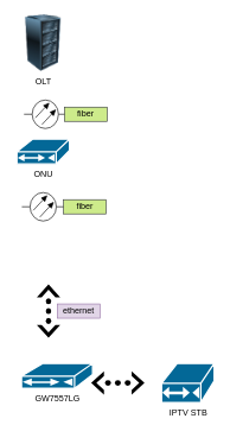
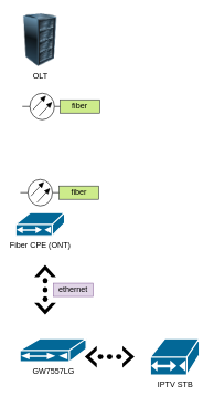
  <mxCell id="0" />
  <mxCell id="1" parent="0" />
+ <mxCell id="2" value="Fiber CPE (ONT)" style="shape=mxgraph.cisco.modems_and_phones.cable_modem;html=1;dashed=0;fillColor=#036897;strokeColor=#ffffff;strokeWidth=2;verticalLabelPosition=bottom;verticalAlign=top" vertex="1" parent="1"><mxGeometry x="23" y="320" width="74" height="35" as="geometry" /></mxCell>
  <mxCell id="3" value="" style="verticalLabelPosition=bottom;shadow=0;dashed=0;align=center;html=1;verticalAlign=top;shape=mxgraph.electrical.transmission.optical_fiber;" vertex="1" parent="1"><mxGeometry x="30" y="270" width="60" height="40" as="geometry" /></mxCell>
- <mxCell id="4" value="ONU" style="shape=mxgraph.cisco.modems_and_phones.cable_modem;html=1;dashed=0;fillColor=#036897;strokeColor=#ffffff;strokeWidth=2;verticalLabelPosition=bottom;verticalAlign=top" vertex="1" parent="1"><mxGeometry x="23" y="195" width="74" height="35" as="geometry" /></mxCell>
  <mxCell id="5" value="OLT" style="image;html=1;image=img/lib/clip_art/computers/Server_Rack_128x128.png" vertex="1" parent="1"><mxGeometry x="20" y="20" width="80" height="80" as="geometry" /></mxCell>
  <mxCell id="6" value="" style="verticalLabelPosition=bottom;shadow=0;dashed=0;align=center;html=1;verticalAlign=top;shape=mxgraph.electrical.transmission.optical_fiber;" vertex="1" parent="1"><mxGeometry x="33" y="140" width="60" height="40" as="geometry" /></mxCell>
  <mxCell id="7" value="GW7557LG" style="shape=mxgraph.cisco.modems_and_phones.cable_modem;html=1;dashed=0;fillColor=#036897;strokeColor=#ffffff;strokeWidth=2;verticalLabelPosition=bottom;verticalAlign=top" vertex="1" parent="1"><mxGeometry x="29.5" y="510" width="100" height="35" as="geometry" /></mxCell>
  <mxCell id="8" value="IPTV STB" style="shape=mxgraph.cisco.modems_and_phones.cable_modem;html=1;dashed=0;fillColor=#036897;strokeColor=#ffffff;strokeWidth=2;verticalLabelPosition=bottom;verticalAlign=top" vertex="1" parent="1"><mxGeometry x="226.5" y="510" width="74" height="55" as="geometry" /></mxCell>
  <mxCell id="9" value="" style="shape=mxgraph.signs.tech.ethernet;html=1;fillColor=#000000;strokeColor=none;verticalLabelPosition=bottom;verticalAlign=top;align=center;rotation=90;" vertex="1" parent="1"><mxGeometry x="30" y="420" width="75" height="33" as="geometry" /></mxCell>
  <mxCell id="10" value="" style="shape=mxgraph.signs.tech.ethernet;html=1;fillColor=#000000;strokeColor=none;verticalLabelPosition=bottom;verticalAlign=top;align=center;rotation=90;direction=south;" vertex="1" parent="1"><mxGeometry x="148.5" y="500" width="33" height="75" as="geometry" /></mxCell>
  <mxCell id="11" value="ethernet" style="text;html=1;strokeColor=#9673a6;fillColor=#e1d5e7;align=center;verticalAlign=middle;whiteSpace=wrap;rounded=0;" vertex="1" parent="1"><mxGeometry x="80" y="426.5" width="60" height="20" as="geometry" /></mxCell>
  <mxCell id="12" value="fiber" style="text;html=1;strokeColor=#36393d;fillColor=#cdeb8b;align=center;verticalAlign=middle;whiteSpace=wrap;rounded=0;" vertex="1" parent="1"><mxGeometry x="88.5" y="280" width="60" height="20" as="geometry" /></mxCell>
  <mxCell id="13" value="fiber" style="text;html=1;strokeColor=#36393d;fillColor=#cdeb8b;align=center;verticalAlign=middle;whiteSpace=wrap;rounded=0;" vertex="1" parent="1"><mxGeometry x="90" y="150" width="60" height="20" as="geometry" /></mxCell>
